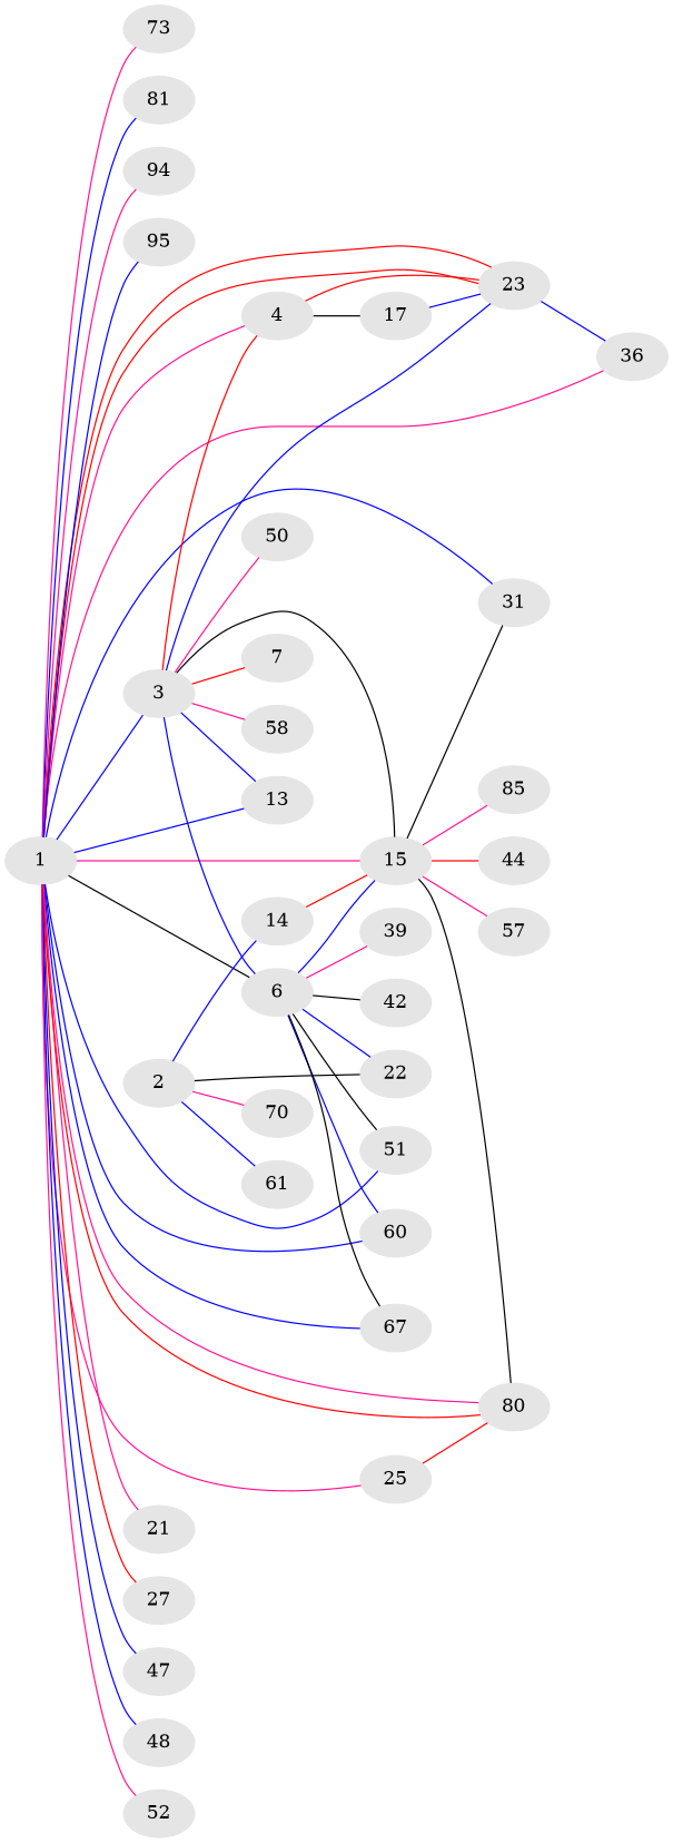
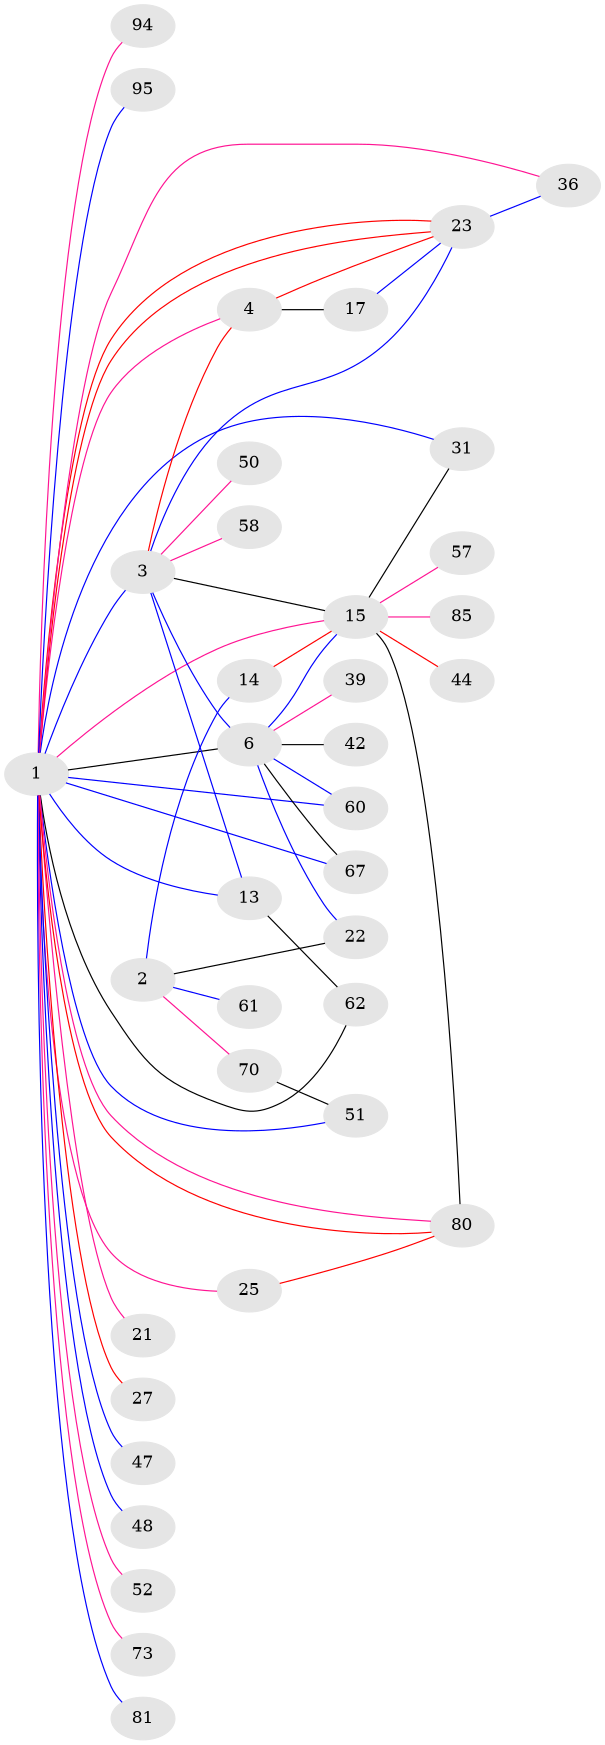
  graph {
    rankdir=LR
    node [color=gray90 style=filled]
    edge [color=blue]
    1 [super="+35"]
    3 [super="+19+11+10+5"]
    4 [super="+6"]
    n4 [label=6 super="+28+9"]
    13 [super="+24+55"]
    15 [super="+54+56+45+72+18"]
    21
    23 [super="+64+29+34"]
    25 [super="+26+43+37"]
    27
    31 [super="+84"]
    36
    47
    48
    51
    52
    60 [super="+74"]
+   62 [super="+79"]
    67 [super="+91"]
    73
    80 [super="+98"]
    81 [super="+86"]
    94
    95
    14 [super="+82+65"]
    2
    22 [super="+30"]
    61
    70
    50
-   7
    58
    17 [super="+41"]
    39
    42 [super="+53"]
    44
    57
    85 [super="+89"]
    1 -- 3 [weight=4]
    1 -- 4 [color=deeppink]
    1 -- n4 [color=black weight=2]
    1 -- 13
    1 -- 15 [color=deeppink weight=2]
    1 -- 21 [color=deeppink]
    1 -- 23 [color=red]
    1 -- 23 [color=red]
    1 -- 25 [color=deeppink]
    1 -- 27 [color=red]
    1 -- 31
    1 -- 36 [color=deeppink]
    1 -- 47
    1 -- 48
    1 -- 51
    1 -- 52 [color=deeppink]
    1 -- 60
+   1 -- 62 [color=black]
    1 -- 67
    1 -- 73 [color=deeppink]
    1 -- 80 [color=red]
    1 -- 80 [color=deeppink]
    1 -- 81
    1 -- 94 [color=deeppink]
    1 -- 95
    3 -- 4 [color=red weight=3]
    3 -- n4 [weight=2]
    3 -- 13
    3 -- 15 [color=black weight=2]
    3 -- 23
    3 -- 50 [color=deeppink]
-   3 -- 7 [color=red]
    3 -- 58 [color=deeppink]
    4 -- 23 [color=red]
    4 -- 17 [color=black]
    n4 -- 15 [weight=2]
-   n4 -- 51 [color=black]
+   70 -- 51 [color=black]
    n4 -- 60
    n4 -- 67 [color=black]
    n4 -- 22
    n4 -- 39 [color=deeppink]
    n4 -- 42 [color=black]
+   13 -- 62 [color=black]
    15 -- 31 [color=black]
    15 -- 80 [color=black]
    15 -- 44 [color=red]
    15 -- 57 [color=deeppink]
    15 -- 85 [color=deeppink]
    23 -- 36
    25 -- 80 [color=red]
    14 -- 15 [color=red]
    2 -- 14
    2 -- 22 [color=black]
    2 -- 61
    2 -- 70 [color=deeppink]
    17 -- 23
  }
